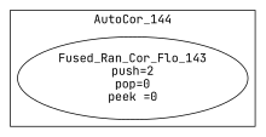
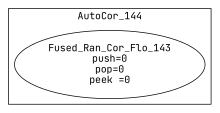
  digraph {
    fontname="JetBrains Mono"
-   n1 [label="Fused_Ran_Cor_Flo_143\npush=2\npop=0\npeek =0" fontname="JetBrains Mono"]
+   n1 [label="Fused_Ran_Cor_Flo_143\npush=0\npop=0\npeek =0" fontname="JetBrains Mono"]
    subgraph cluster_1 {
      label=AutoCor_144
      n1
    }
  }
